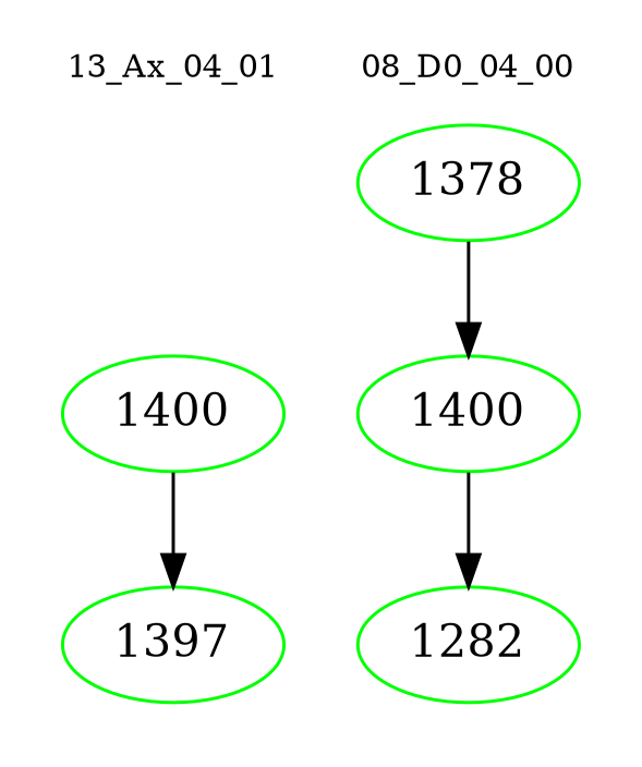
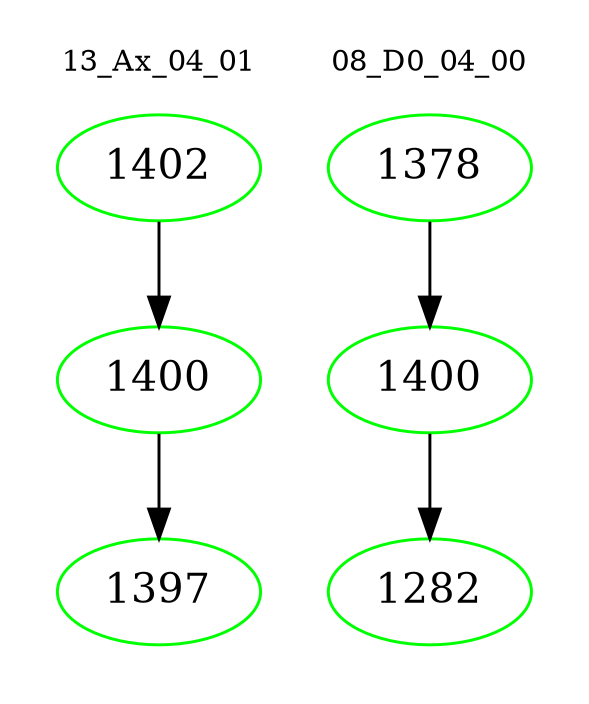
  digraph {
    node [color=green]
    edge [color=black]
+   n1 [label=1402]
    n2 [label=1400]
    n3 [label=1397]
    n4 [label=1378]
    n5 [label=1400]
    n6 [label=1282]
    subgraph cluster_1 {
      color=white
      fontsize=10
      label="13_Ax_04_01"
+     n1
      n2
      n3
    }
    subgraph cluster_2 {
      color=white
      fontsize=10
      label="08_D0_04_00"
      n4
      n5
      n6
    }
+   n1 -> n2
    n2 -> n3
    n4 -> n5
    n5 -> n6
  }
